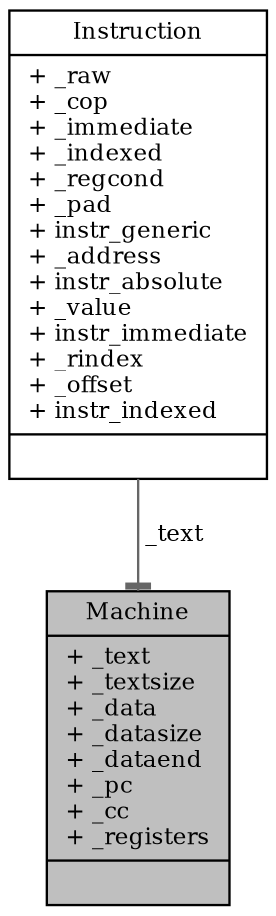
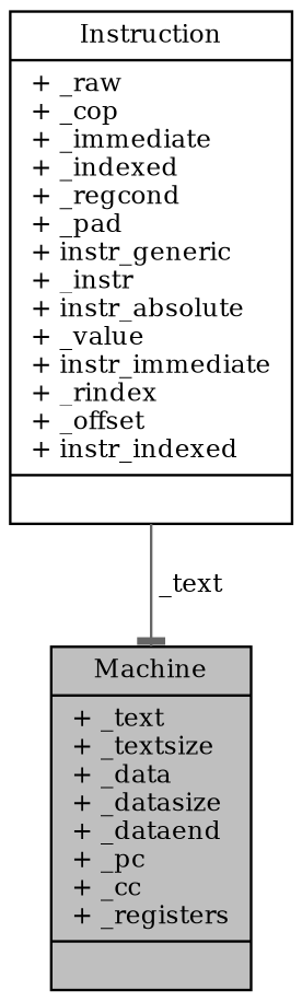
  digraph {
    fontname="DejaVu Serif"
    node [color=black fontname="DejaVu Serif" fontsize=10 shape=record style=filled]
    n1 [fillcolor=grey75 fontcolor=black height=0.2 label="{Machine\n|+ _text\l+ _textsize\l+ _data\l+ _datasize\l+ _dataend\l+ _pc\l+ _cc\l+ _registers\l|}" width=0.4]
-   n2 [fillcolor=white height=0.2 label="{Instruction\n|+ _raw\l+ _cop\l+ _immediate\l+ _indexed\l+ _regcond\l+ _pad\l+ instr_generic\l+ _address\l+ instr_absolute\l+ _value\l+ instr_immediate\l+ _rindex\l+ _offset\l+ instr_indexed\l|}" width=0.4]
+   n2 [fillcolor=white height=0.2 label="{Instruction\n|+ _raw\l+ _cop\l+ _immediate\l+ _indexed\l+ _regcond\l+ _pad\l+ instr_generic\l+ _instr\l+ instr_absolute\l+ _value\l+ instr_immediate\l+ _rindex\l+ _offset\l+ instr_indexed\l|}" width=0.4]
    n2 -> n1 [arrowhead=tee color=gray40 fontname="DejaVu Serif" fontsize=10 label=" _text" labelfontname=FreeSans labelfontsize=10 style=solid]
  }
